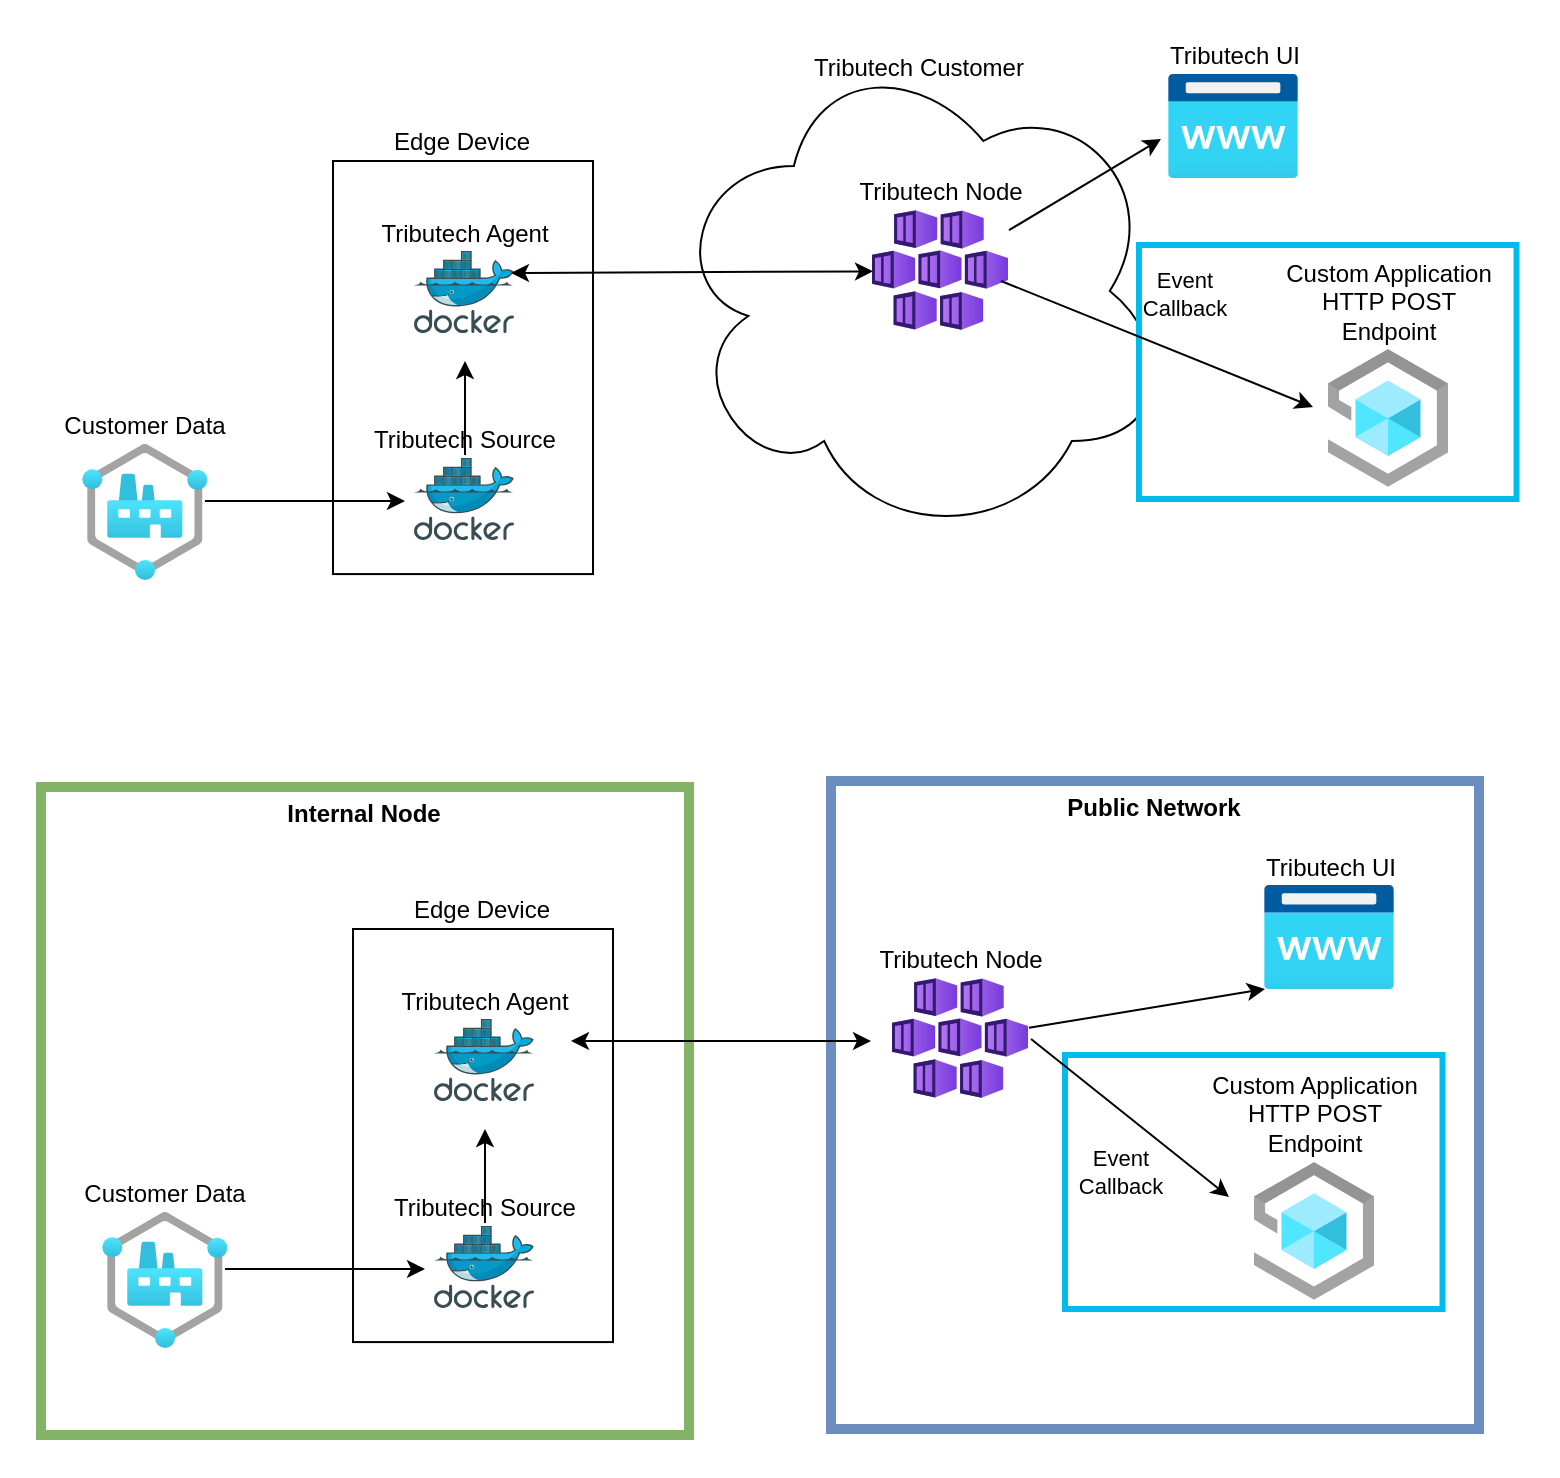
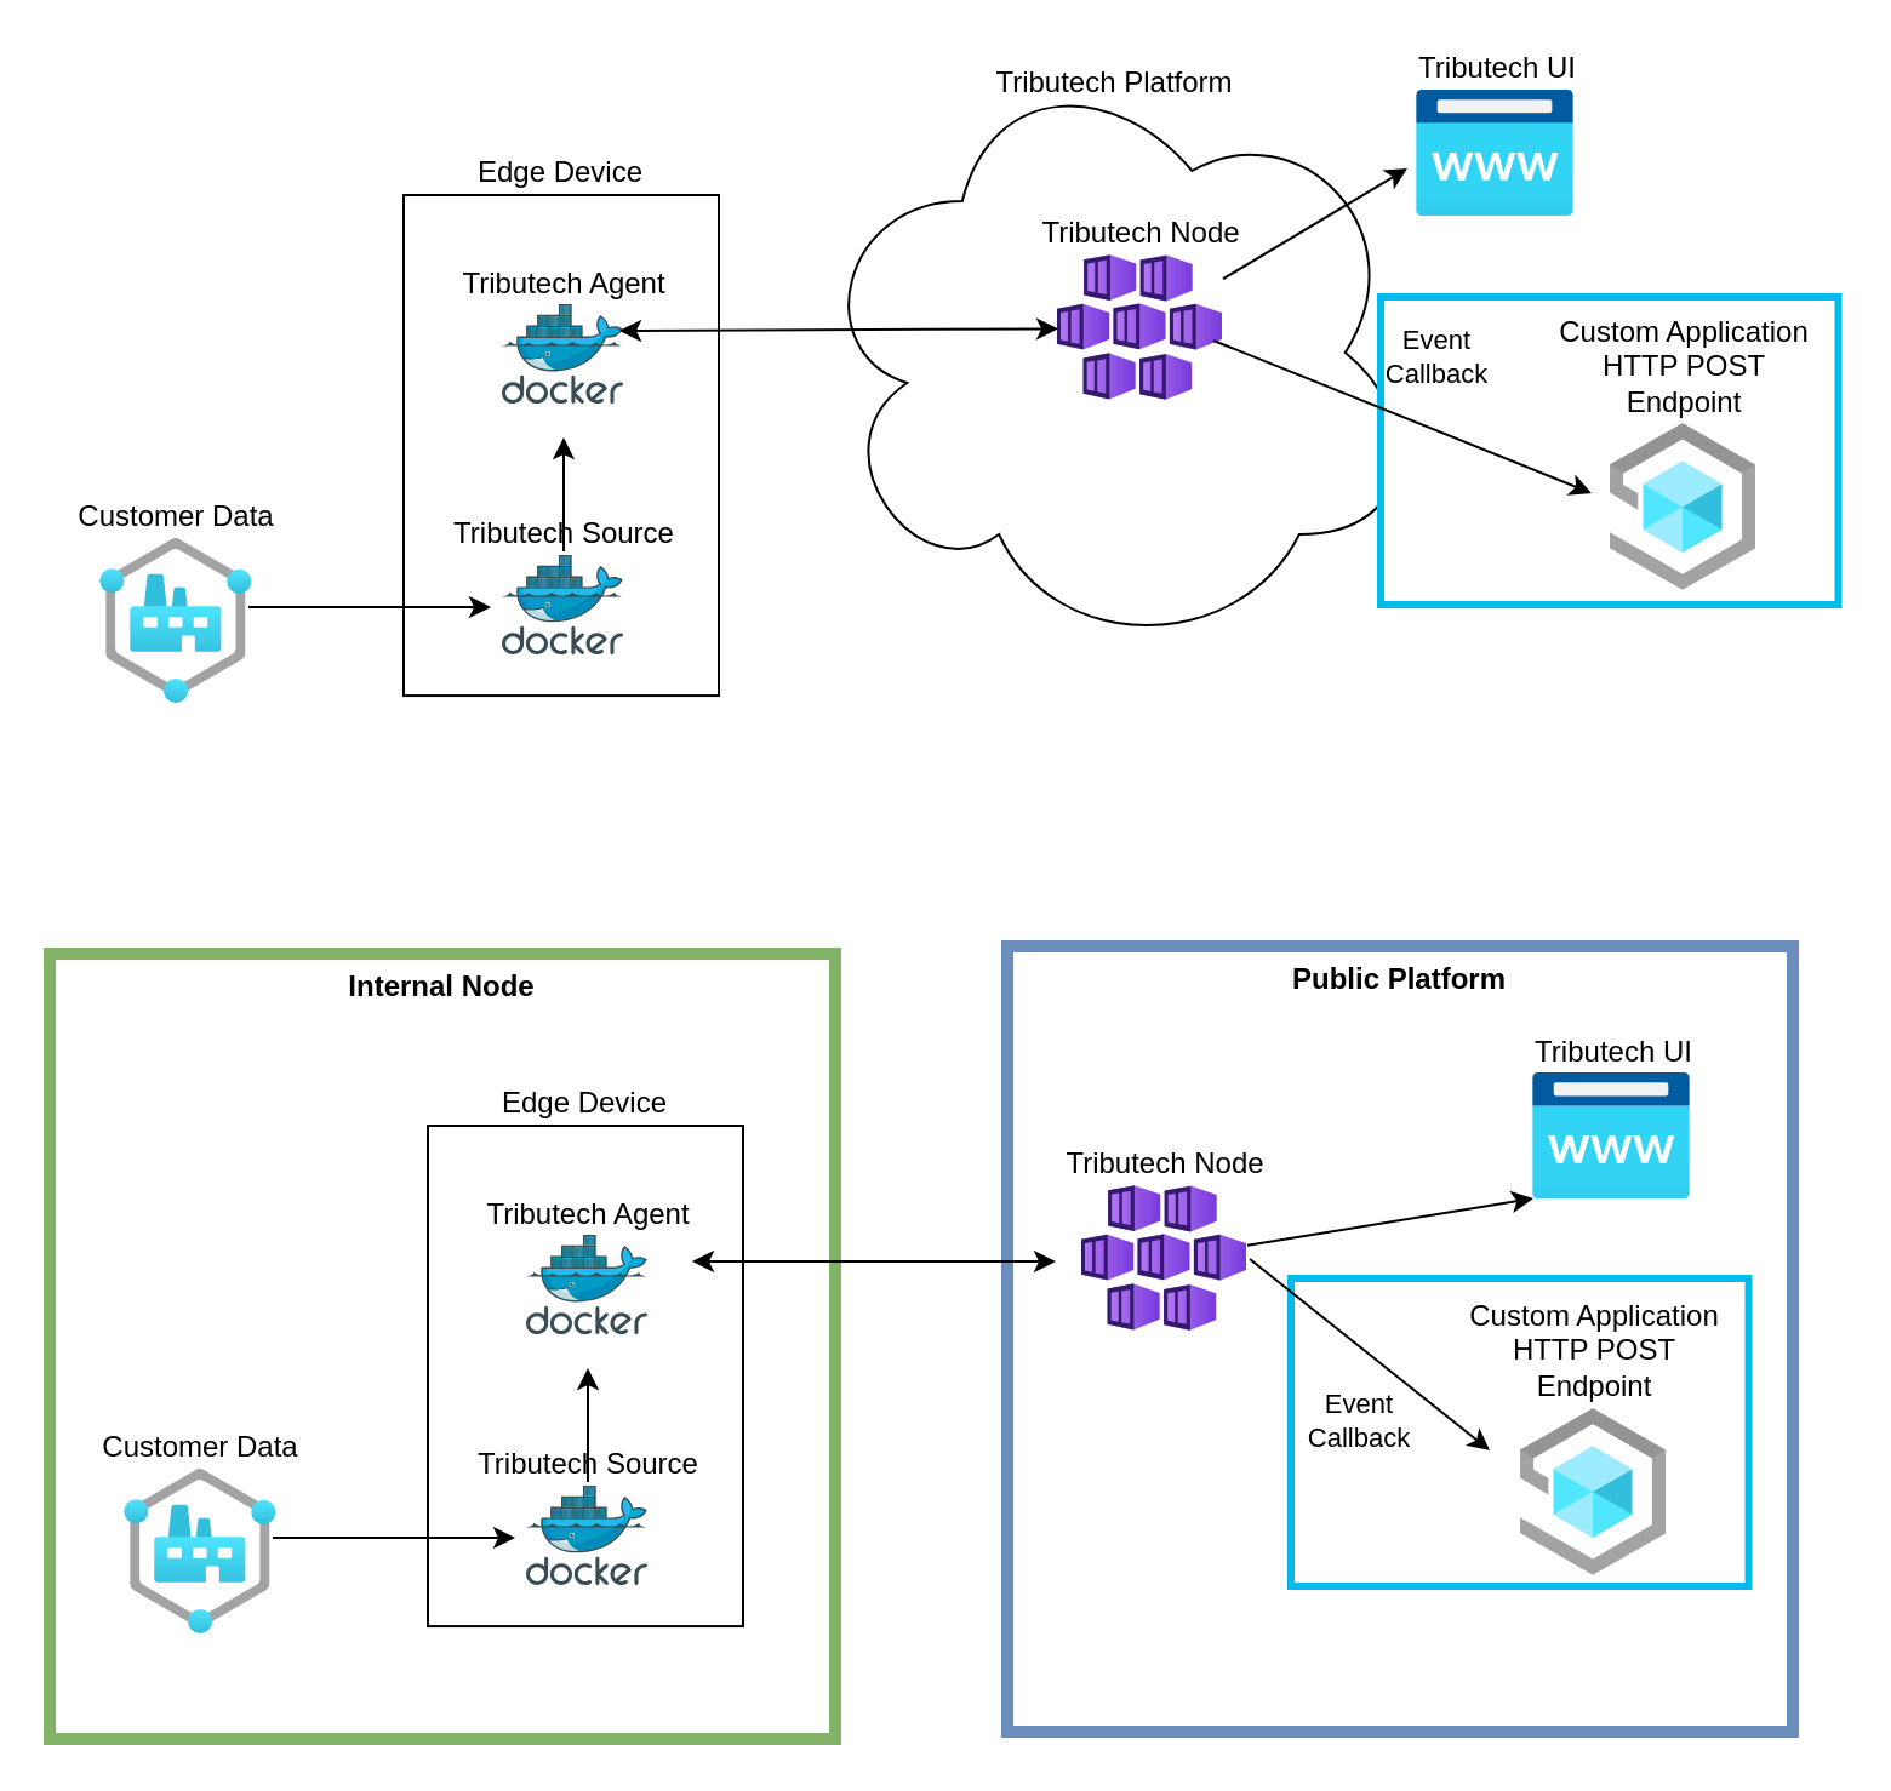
  <mxCell id="0" />
  <mxCell id="1" parent="0" />
- <mxCell id="2" value="&lt;b&gt;Public Network&lt;/b&gt;" style="whiteSpace=wrap;html=1;aspect=fixed;verticalAlign=top;fillColor=none;glass=0;fillStyle=zigzag-line;strokeColor=#6c8ebf;strokeWidth=5;" vertex="1" parent="1"><mxGeometry x="415" y="390" width="324" height="324" as="geometry" /></mxCell>
+ <mxCell id="2" value="&lt;b&gt;Public Platform&lt;/b&gt;" style="whiteSpace=wrap;html=1;aspect=fixed;verticalAlign=top;fillColor=none;glass=0;fillStyle=zigzag-line;strokeColor=#6c8ebf;strokeWidth=5;" vertex="1" parent="1"><mxGeometry x="415" y="390" width="324" height="324" as="geometry" /></mxCell>
  <mxCell id="3" value="" style="whiteSpace=wrap;html=1;strokeColor=#00BBEC;strokeWidth=3;" vertex="1" parent="1"><mxGeometry x="532" y="527" width="188.75" height="127" as="geometry" /></mxCell>
- <mxCell id="4" value="Tributech Customer" style="ellipse;shape=cloud;whiteSpace=wrap;html=1;verticalAlign=top;" parent="1" vertex="1"><mxGeometry x="333.2" y="20" width="252.8" height="250" as="geometry" /></mxCell>
+ <mxCell id="4" value="Tributech Platform" style="ellipse;shape=cloud;whiteSpace=wrap;html=1;verticalAlign=top;" parent="1" vertex="1"><mxGeometry x="333.2" y="20" width="252.8" height="250" as="geometry" /></mxCell>
  <mxCell id="5" value="" style="whiteSpace=wrap;html=1;strokeColor=#00BBEC;strokeWidth=3;" parent="1" vertex="1"><mxGeometry x="569" y="122" width="188.75" height="127" as="geometry" /></mxCell>
  <mxCell id="6" value="Tributech UI" style="image;aspect=fixed;html=1;points=[];align=center;fontSize=12;image=img/lib/azure2/app_services/App_Service_Domains.svg;labelPosition=center;verticalLabelPosition=top;verticalAlign=bottom;" parent="1" vertex="1"><mxGeometry x="584" y="37" width="65" height="52" as="geometry" /></mxCell>
  <mxCell id="7" value="Tributech Node" style="image;aspect=fixed;html=1;points=[];align=center;fontSize=12;image=img/lib/azure2/containers/Kubernetes_Services.svg;labelPosition=center;verticalLabelPosition=top;verticalAlign=bottom;" parent="1" vertex="1"><mxGeometry x="436" y="105" width="68" height="60" as="geometry" /></mxCell>
  <mxCell id="8" value="Custom Application&lt;br&gt;HTTP POST&lt;br&gt;Endpoint" style="image;aspect=fixed;html=1;points=[];align=center;fontSize=12;image=img/lib/azure2/iot/IoT_Central_Applications.svg;labelPosition=center;verticalLabelPosition=top;verticalAlign=bottom;" parent="1" vertex="1"><mxGeometry x="664" y="174.54" width="60" height="69" as="geometry" /></mxCell>
  <mxCell id="9" value="Edge Device" style="whiteSpace=wrap;html=1;verticalAlign=bottom;labelPosition=center;verticalLabelPosition=top;align=center;" parent="1" vertex="1"><mxGeometry x="166" y="80" width="130" height="206.54" as="geometry" /></mxCell>
  <mxCell id="10" value="Tributech Agent" style="image;aspect=fixed;html=1;points=[];align=center;fontSize=12;image=img/lib/mscae/Docker.svg;labelPosition=center;verticalLabelPosition=top;verticalAlign=bottom;" parent="1" vertex="1"><mxGeometry x="207" y="125.54" width="50" height="41" as="geometry" /></mxCell>
  <mxCell id="11" value="Tributech Source" style="image;aspect=fixed;html=1;points=[];align=center;fontSize=12;image=img/lib/mscae/Docker.svg;labelPosition=center;verticalLabelPosition=top;verticalAlign=bottom;" parent="1" vertex="1"><mxGeometry x="207" y="229" width="50" height="41" as="geometry" /></mxCell>
  <mxCell id="12" value="" style="endArrow=classic;html=1;rounded=0;entryX=-0.062;entryY=0.615;entryDx=0;entryDy=0;entryPerimeter=0;" parent="1" source="7" target="6" edge="1"><mxGeometry width="50" height="50" relative="1" as="geometry"><mxPoint x="542" y="350" as="sourcePoint" /><mxPoint x="622" y="110" as="targetPoint" /></mxGeometry></mxCell>
  <mxCell id="13" value="" style="endArrow=classic;html=1;rounded=0;exitX=0.941;exitY=0.583;exitDx=0;exitDy=0;exitPerimeter=0;" parent="1" source="7" edge="1"><mxGeometry width="50" height="50" relative="1" as="geometry"><mxPoint x="446" y="137" as="sourcePoint" /><mxPoint x="656" y="203" as="targetPoint" /></mxGeometry></mxCell>
  <mxCell id="14" value="Event&lt;br&gt;Callback" style="edgeLabel;html=1;align=center;verticalAlign=middle;resizable=0;points=[];" parent="13" vertex="1" connectable="0"><mxGeometry x="0.627" y="2" relative="1" as="geometry"><mxPoint x="-36" y="-43" as="offset" /></mxGeometry></mxCell>
  <mxCell id="15" value="" style="endArrow=classic;startArrow=classic;html=1;rounded=0;entryX=0.96;entryY=0.255;entryDx=0;entryDy=0;entryPerimeter=0;" parent="1" source="7" target="10" edge="1"><mxGeometry width="50" height="50" relative="1" as="geometry"><mxPoint x="102" y="110" as="sourcePoint" /><mxPoint x="-58" y="140" as="targetPoint" /></mxGeometry></mxCell>
  <mxCell id="16" value="" style="endArrow=classic;html=1;rounded=0;exitX=0.5;exitY=-0.049;exitDx=0;exitDy=0;exitPerimeter=0;" parent="1" source="11" edge="1"><mxGeometry width="50" height="50" relative="1" as="geometry"><mxPoint x="112" y="360" as="sourcePoint" /><mxPoint x="232" y="180" as="targetPoint" /></mxGeometry></mxCell>
  <mxCell id="17" value="" style="endArrow=classic;html=1;rounded=0;exitX=0.955;exitY=0.463;exitDx=0;exitDy=0;exitPerimeter=0;" parent="1" edge="1"><mxGeometry width="50" height="50" relative="1" as="geometry"><mxPoint x="101.974" y="250.024" as="sourcePoint" /><mxPoint x="202" y="250" as="targetPoint" /></mxGeometry></mxCell>
  <mxCell id="18" value="Customer Data" style="image;aspect=fixed;html=1;points=[];align=center;fontSize=12;image=img/lib/azure2/iot/Industrial_IoT.svg;labelPosition=center;verticalLabelPosition=top;verticalAlign=bottom;" parent="1" vertex="1"><mxGeometry x="41" y="222" width="62.8" height="68" as="geometry" /></mxCell>
  <mxCell id="19" value="&lt;b&gt;Internal Node&lt;/b&gt;" style="whiteSpace=wrap;html=1;aspect=fixed;verticalAlign=top;fillColor=none;glass=0;fillStyle=zigzag-line;strokeColor=#82b366;strokeWidth=5;" vertex="1" parent="1"><mxGeometry x="20" y="393" width="324" height="324" as="geometry" /></mxCell>
  <mxCell id="20" value="Tributech UI" style="image;aspect=fixed;html=1;points=[];align=center;fontSize=12;image=img/lib/azure2/app_services/App_Service_Domains.svg;labelPosition=center;verticalLabelPosition=top;verticalAlign=bottom;" vertex="1" parent="1"><mxGeometry x="632" y="442.54" width="65" height="52" as="geometry" /></mxCell>
  <mxCell id="21" value="Tributech Node" style="image;aspect=fixed;html=1;points=[];align=center;fontSize=12;image=img/lib/azure2/containers/Kubernetes_Services.svg;labelPosition=center;verticalLabelPosition=top;verticalAlign=bottom;" vertex="1" parent="1"><mxGeometry x="446" y="489" width="68" height="60" as="geometry" /></mxCell>
  <mxCell id="22" value="Edge Device" style="whiteSpace=wrap;html=1;verticalAlign=bottom;labelPosition=center;verticalLabelPosition=top;align=center;" vertex="1" parent="1"><mxGeometry x="176" y="464" width="130" height="206.54" as="geometry" /></mxCell>
  <mxCell id="23" value="Tributech Agent" style="image;aspect=fixed;html=1;points=[];align=center;fontSize=12;image=img/lib/mscae/Docker.svg;labelPosition=center;verticalLabelPosition=top;verticalAlign=bottom;" vertex="1" parent="1"><mxGeometry x="217" y="509.54" width="50" height="41" as="geometry" /></mxCell>
  <mxCell id="24" value="Tributech Source" style="image;aspect=fixed;html=1;points=[];align=center;fontSize=12;image=img/lib/mscae/Docker.svg;labelPosition=center;verticalLabelPosition=top;verticalAlign=bottom;" vertex="1" parent="1"><mxGeometry x="217" y="613" width="50" height="41" as="geometry" /></mxCell>
  <mxCell id="25" value="" style="endArrow=classic;html=1;rounded=0;" edge="1" parent="1" source="21"><mxGeometry width="50" height="50" relative="1" as="geometry"><mxPoint x="552" y="734" as="sourcePoint" /><mxPoint x="632" y="494" as="targetPoint" /></mxGeometry></mxCell>
  <mxCell id="26" value="" style="endArrow=classic;html=1;rounded=0;exitX=1.015;exitY=0.5;exitDx=0;exitDy=0;exitPerimeter=0;" edge="1" parent="1" source="21"><mxGeometry width="50" height="50" relative="1" as="geometry"><mxPoint x="456" y="521" as="sourcePoint" /><mxPoint x="614" y="598" as="targetPoint" /></mxGeometry></mxCell>
  <mxCell id="27" value="" style="endArrow=classic;startArrow=classic;html=1;rounded=0;" edge="1" parent="1"><mxGeometry width="50" height="50" relative="1" as="geometry"><mxPoint x="435" y="520" as="sourcePoint" /><mxPoint x="285" y="520" as="targetPoint" /></mxGeometry></mxCell>
  <mxCell id="28" value="" style="endArrow=classic;html=1;rounded=0;exitX=0.5;exitY=-0.049;exitDx=0;exitDy=0;exitPerimeter=0;" edge="1" parent="1" source="24"><mxGeometry width="50" height="50" relative="1" as="geometry"><mxPoint x="122" y="744" as="sourcePoint" /><mxPoint x="242" y="564" as="targetPoint" /></mxGeometry></mxCell>
  <mxCell id="29" value="" style="endArrow=classic;html=1;rounded=0;exitX=0.955;exitY=0.463;exitDx=0;exitDy=0;exitPerimeter=0;" edge="1" parent="1"><mxGeometry width="50" height="50" relative="1" as="geometry"><mxPoint x="111.974" y="634.024" as="sourcePoint" /><mxPoint x="212" y="634" as="targetPoint" /></mxGeometry></mxCell>
  <mxCell id="30" value="Customer Data" style="image;aspect=fixed;html=1;points=[];align=center;fontSize=12;image=img/lib/azure2/iot/Industrial_IoT.svg;labelPosition=center;verticalLabelPosition=top;verticalAlign=bottom;" vertex="1" parent="1"><mxGeometry x="51" y="606" width="62.8" height="68" as="geometry" /></mxCell>
  <mxCell id="31" value="Custom Application&lt;br&gt;HTTP POST&lt;br&gt;Endpoint" style="image;aspect=fixed;html=1;points=[];align=center;fontSize=12;image=img/lib/azure2/iot/IoT_Central_Applications.svg;labelPosition=center;verticalLabelPosition=top;verticalAlign=bottom;" vertex="1" parent="1"><mxGeometry x="627" y="581" width="60" height="69" as="geometry" /></mxCell>
  <mxCell id="32" value="Event&lt;br&gt;Callback" style="edgeLabel;html=1;align=center;verticalAlign=middle;resizable=0;points=[];" vertex="1" connectable="0" parent="1"><mxGeometry x="556.005" y="567.268" as="geometry"><mxPoint x="3" y="18" as="offset" /></mxGeometry></mxCell>
